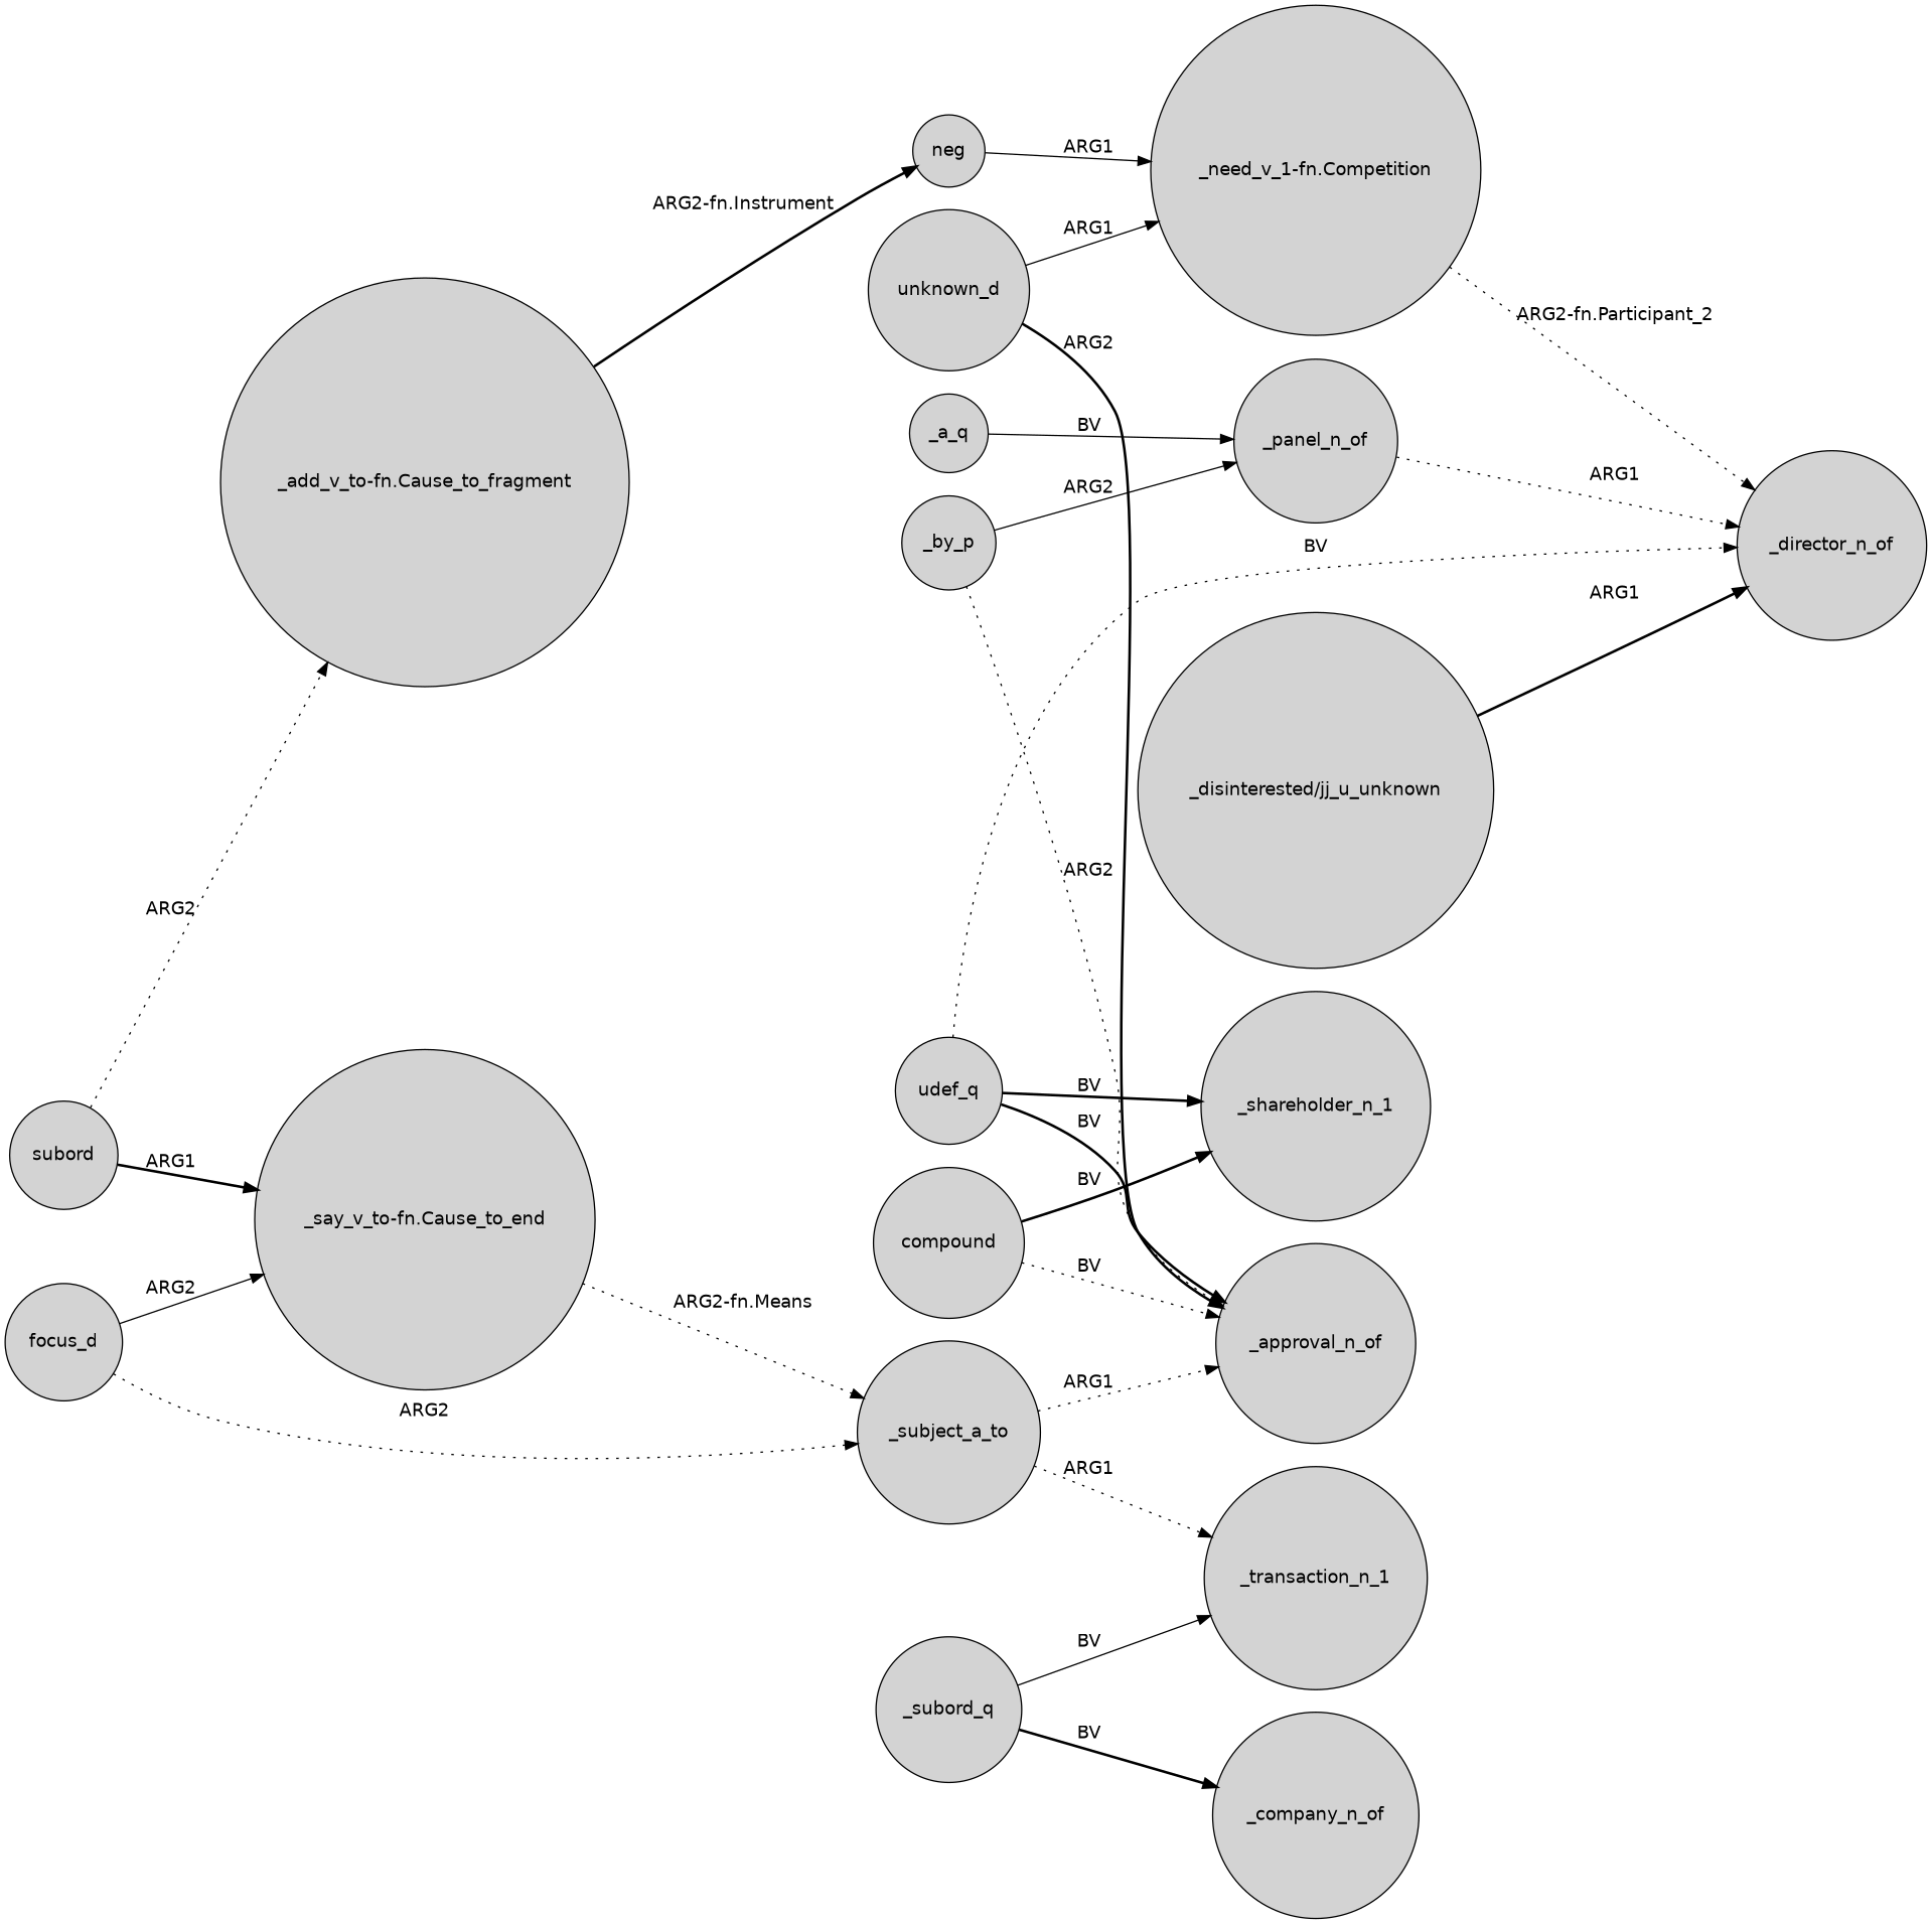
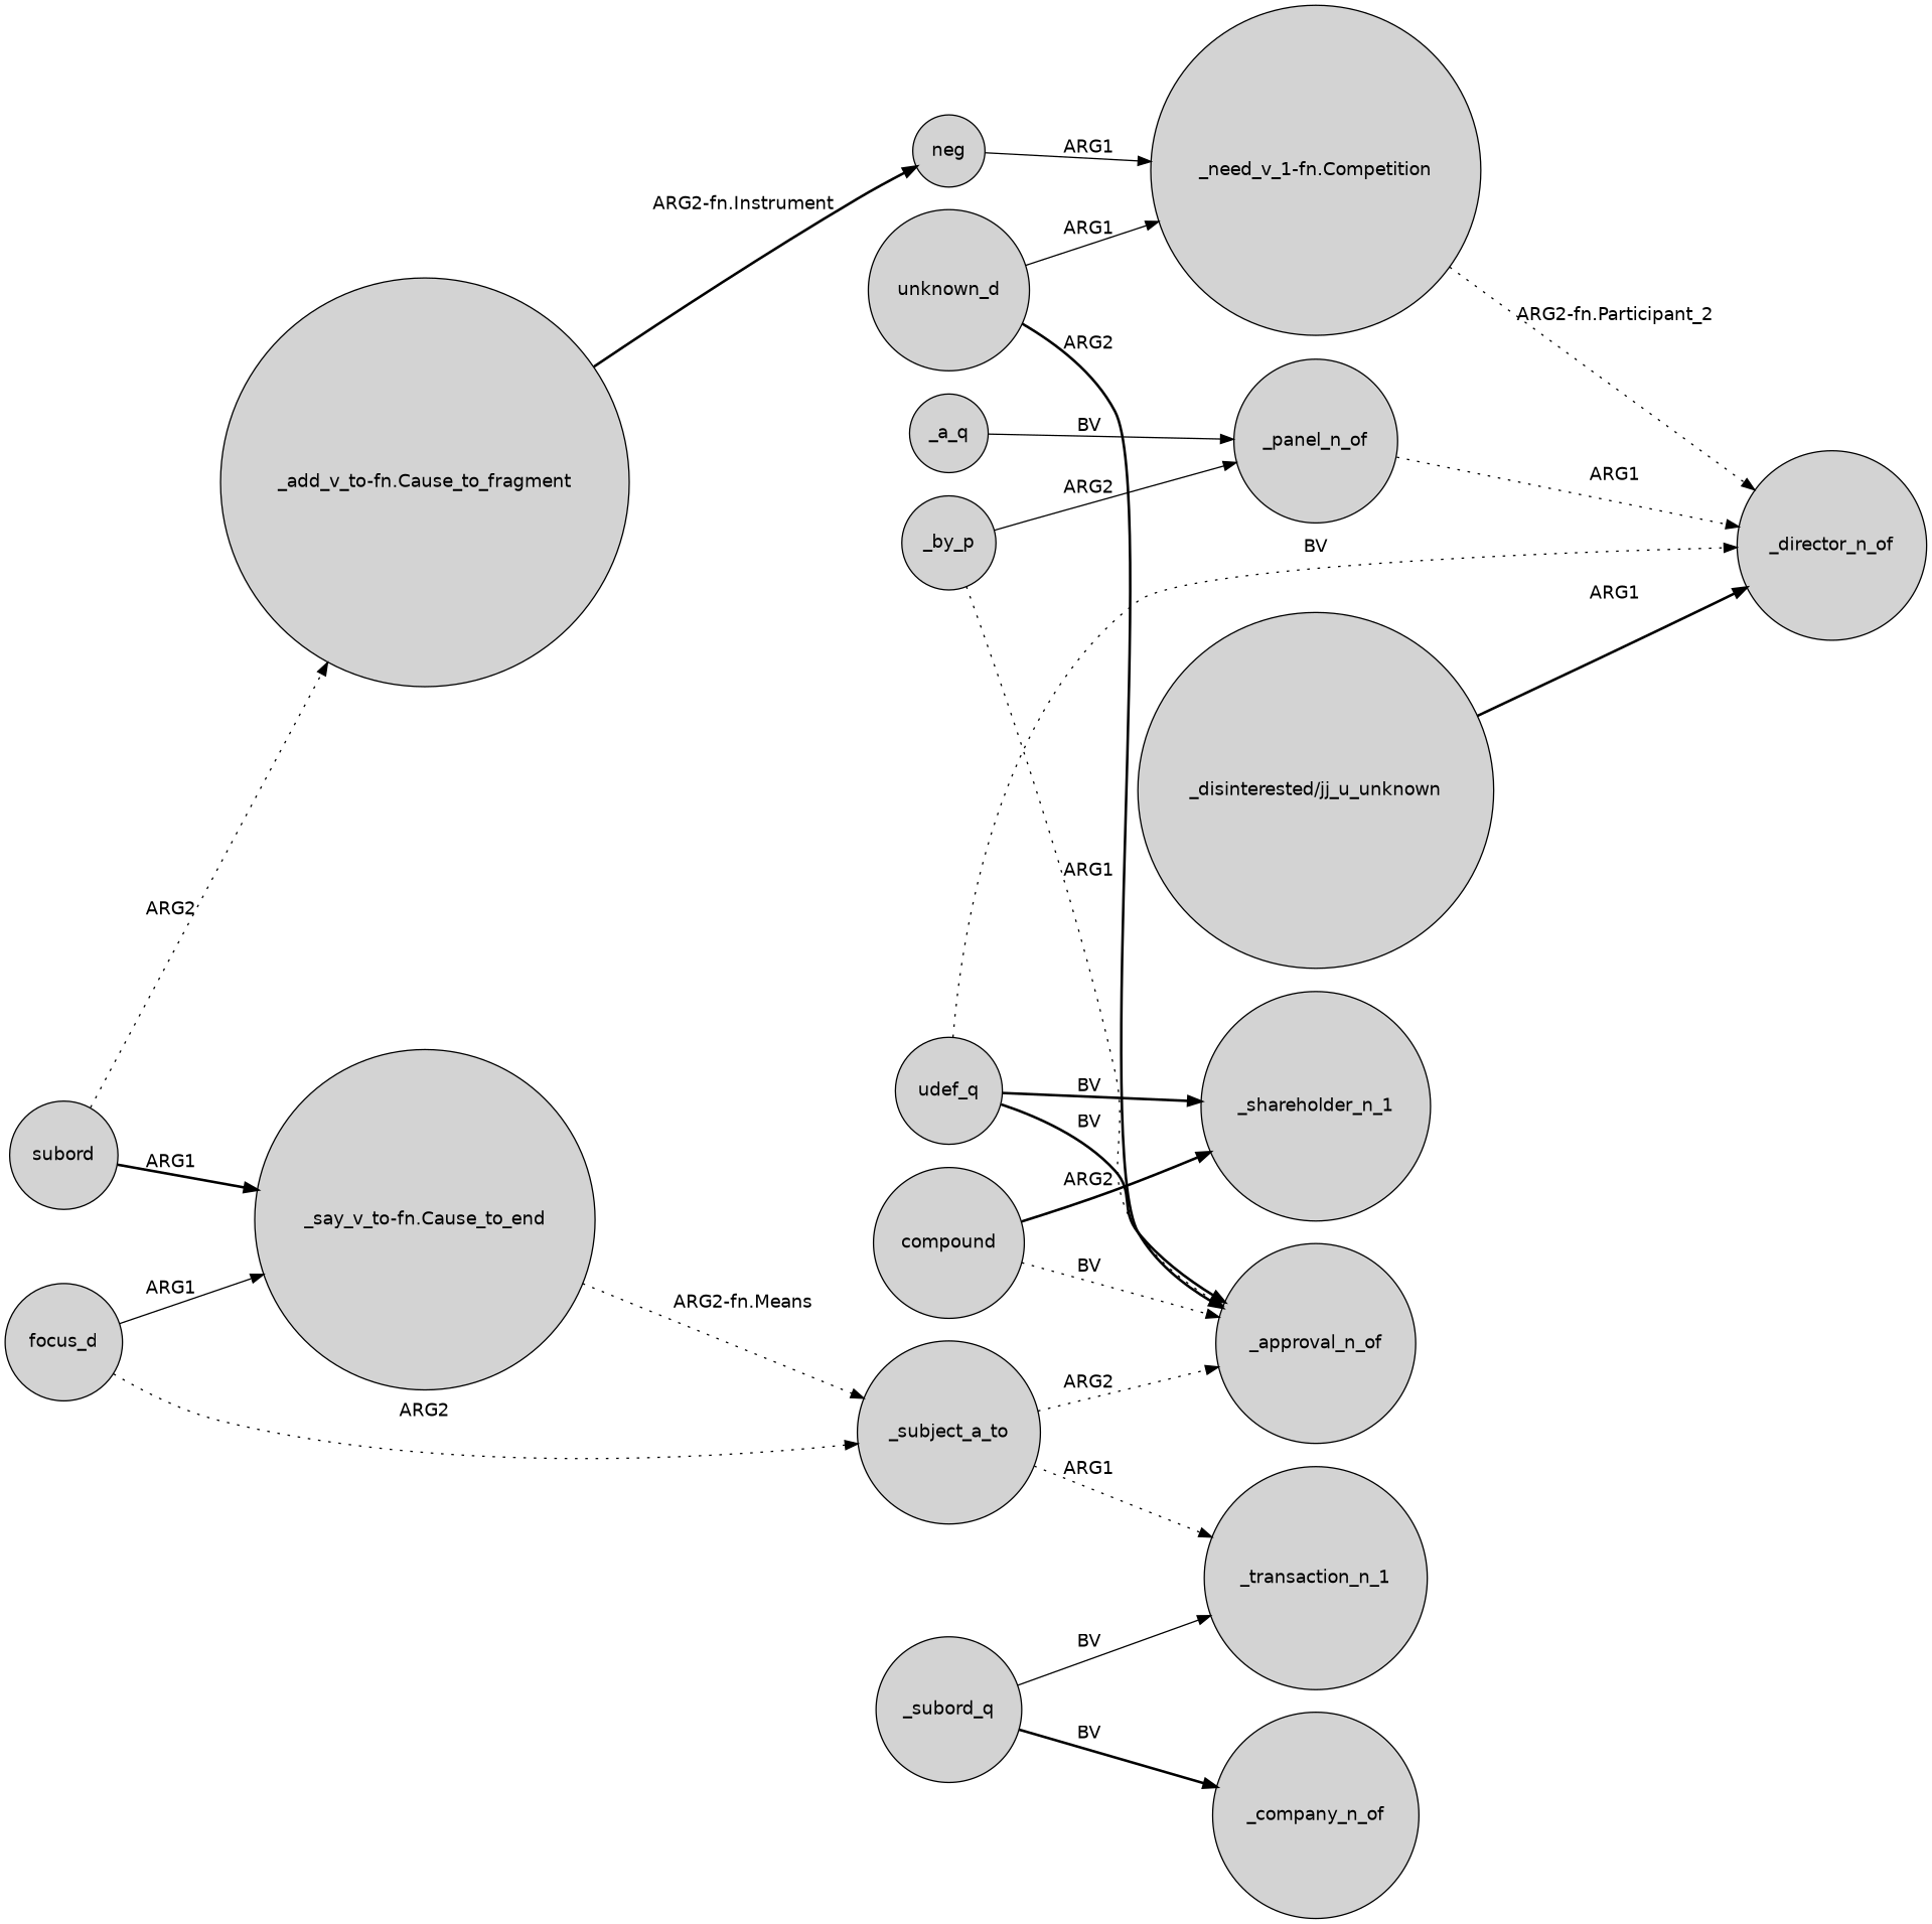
  digraph {
    fontname="DejaVu Sans"
    rankdir=LR
    node [fontname="DejaVu Sans" shape=circle style=filled]
    edge [fontname="DejaVu Sans" style=dotted]
    udef_q
    _director_n_of
    _approval_n_of
    _shareholder_n_1
    n5 [label=unknown_d]
    "_need_v_1-fn.Competition"
    focus_d
    _subject_a_to
    "_say_v_to-fn.Cause_to_end"
    _transaction_n_1
    _a_q
    _panel_n_of
    compound
    _by_p
    n15 [label=_subord_q]
    _company_n_of
    "_disinterested/jj_u_unknown"
    neg
    "_add_v_to-fn.Cause_to_fragment"
    subord
    udef_q -> _director_n_of [label=BV]
    udef_q -> _approval_n_of [label=BV style=bold]
    udef_q -> _shareholder_n_1 [label=BV style=bold]
    n5 -> _approval_n_of [label=ARG2 style=bold]
    n5 -> "_need_v_1-fn.Competition" [label=ARG1 style=solid]
    "_need_v_1-fn.Competition" -> _director_n_of [label="ARG2-fn.Participant_2"]
    focus_d -> _subject_a_to [label=ARG2]
-   focus_d -> "_say_v_to-fn.Cause_to_end" [label=ARG2 style=solid]
-   _subject_a_to -> _approval_n_of [label=ARG1]
+   focus_d -> "_say_v_to-fn.Cause_to_end" [label=ARG1 style=solid]
+   _subject_a_to -> _approval_n_of [label=ARG2]
    _subject_a_to -> _transaction_n_1 [label=ARG1]
    "_say_v_to-fn.Cause_to_end" -> _subject_a_to [label="ARG2-fn.Means"]
    _a_q -> _panel_n_of [label=BV style=solid]
    _panel_n_of -> _director_n_of [label=ARG1]
    compound -> _approval_n_of [label=BV]
-   compound -> _shareholder_n_1 [label=BV style=bold]
-   _by_p -> _approval_n_of [label=ARG2]
+   compound -> _shareholder_n_1 [label=ARG2 style=bold]
+   _by_p -> _approval_n_of [label=ARG1]
    _by_p -> _panel_n_of [label=ARG2 style=solid]
    n15 -> _transaction_n_1 [label=BV style=solid]
    n15 -> _company_n_of [label=BV style=bold]
    "_disinterested/jj_u_unknown" -> _director_n_of [label=ARG1 style=bold]
    neg -> "_need_v_1-fn.Competition" [label=ARG1 style=solid]
    "_add_v_to-fn.Cause_to_fragment" -> neg [label="ARG2-fn.Instrument" style=bold]
    subord -> "_say_v_to-fn.Cause_to_end" [label=ARG1 style=bold]
    subord -> "_add_v_to-fn.Cause_to_fragment" [label=ARG2]
  }
